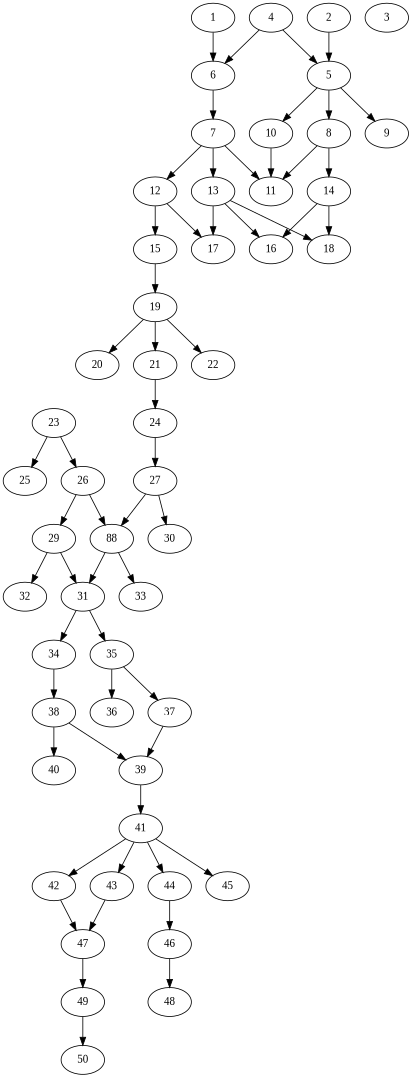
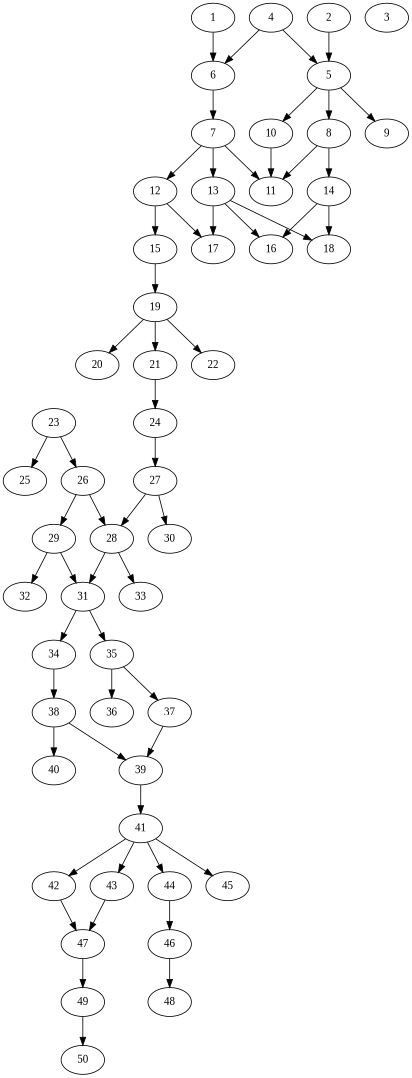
  digraph {
    fontname="Liberation Serif"
    node [alpha=0.13 fontname="Liberation Serif"]
    edge [fontname="Liberation Serif"]
    1 [expect_size=43713536]
    6 [expect_size=20545536]
    7 [alpha=0.04 expect_size=47698944]
    13 [alpha=0.10 expect_size=9970688]
    11 [alpha=0.08 expect_size=10413056]
    12 [alpha=0.12 expect_size=41134080]
    2 [alpha=0.07 expect_size=49668096]
    5 [alpha=0.11 expect_size=27083776]
    8 [expect_size=24814592]
    9 [alpha=0.14 expect_size=13076480]
    10 [alpha=0.01 expect_size=6831104]
    14 [alpha=0.02 expect_size=22330368]
    3 [alpha=0.05 expect_size=25090048]
    4 [alpha=0.11 expect_size=33600512]
    17 [alpha=0.14 expect_size=9768960]
    16 [expect_size=26822656]
    18 [alpha=0.07 expect_size=19261440]
    15 [alpha=0.18 expect_size=48889856]
    19 [alpha=0.03 expect_size=48986112]
    20 [alpha=0.03 expect_size=35746816]
    21 [alpha=0.00 expect_size=39247872]
    22 [alpha=0.16 expect_size=10004480]
    24 [alpha=0.16 expect_size=14127104]
    23 [alpha=0.00 expect_size=37706752]
    25 [alpha=0.02 expect_size=19193856]
    26 [expect_size=15454208]
    27 [alpha=0.03 expect_size=45887488]
-   28 [alpha=0.01 expect_size=32349184 label=88]
+   28 [alpha=0.01 expect_size=32349184]
    29 [alpha=0.03 expect_size=48129024]
    30 [alpha=0.05 expect_size=7441408]
    31 [alpha=0.09 expect_size=15276032]
    33 [alpha=0.11 expect_size=6051840]
    32 [alpha=0.09 expect_size=15732736]
    34 [alpha=0.19 expect_size=6079488]
    35 [alpha=0.07 expect_size=44175360]
    38 [alpha=0.06 expect_size=40053760]
    36 [alpha=0.03 expect_size=47808512]
    37 [alpha=0.02 expect_size=32282624]
    39 [alpha=0.09 expect_size=43509760]
    40 [alpha=0.05 expect_size=50482176]
    41 [alpha=0.15 expect_size=15376384]
    42 [alpha=0.07 expect_size=37734400]
    43 [expect_size=11889664]
    44 [alpha=0.03 expect_size=36941824]
    45 [alpha=0.18 expect_size=35607552]
    47 [alpha=0.16 expect_size=11926528]
    46 [alpha=0.18 expect_size=51532800]
    49 [alpha=0.11 expect_size=29647872]
    48 [alpha=0.04 expect_size=15686656]
    50 [alpha=0.19 expect_size=50366464]
    1 -> 6
    6 -> 7
    7 -> 13
    7 -> 11
    7 -> 12
    13 -> 17
    13 -> 16
    13 -> 18
    12 -> 17
    12 -> 15
    2 -> 5
    5 -> 8
    5 -> 9
    5 -> 10
    8 -> 11
    8 -> 14
    10 -> 11
    14 -> 16
    14 -> 18
    4 -> 6
    4 -> 5
    15 -> 19
    19 -> 20
    19 -> 21
    19 -> 22
    21 -> 24
    24 -> 27
    23 -> 25
    23 -> 26
    26 -> 28
    26 -> 29
    27 -> 28
    27 -> 30
    28 -> 31
    28 -> 33
    29 -> 31
    29 -> 32
    31 -> 34
    31 -> 35
    34 -> 38
    35 -> 36
    35 -> 37
    38 -> 39
    38 -> 40
    37 -> 39
    39 -> 41
    41 -> 42
    41 -> 43
    41 -> 44
    41 -> 45
    42 -> 47
    43 -> 47
    44 -> 46
    47 -> 49
    46 -> 48
    49 -> 50
  }
